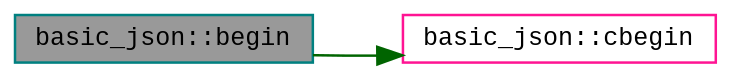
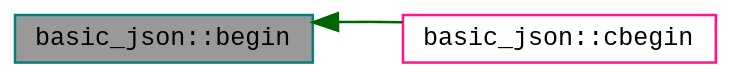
  digraph {
    rankdir=LR
    fontname="Liberation Mono"
    node [fontname="Liberation Mono" fontsize=10 shape=box style=filled]
    n1 [color=teal fillcolor=grey60 fontcolor=black height=0.2 label="basic_json::begin" width=0.4]
    n2 [color=deeppink fillcolor=white height=0.2 label="basic_json::cbegin" width=0.4]
-   n1 -> n2 [color=darkgreen fontname="Liberation Mono" fontsize=10 labelfontname=Helvetica labelfontsize=10 style=solid]
+   n2 -> n1 [color=darkgreen fontname="Liberation Mono" fontsize=10 labelfontname=Helvetica labelfontsize=10 style=solid]
  }
